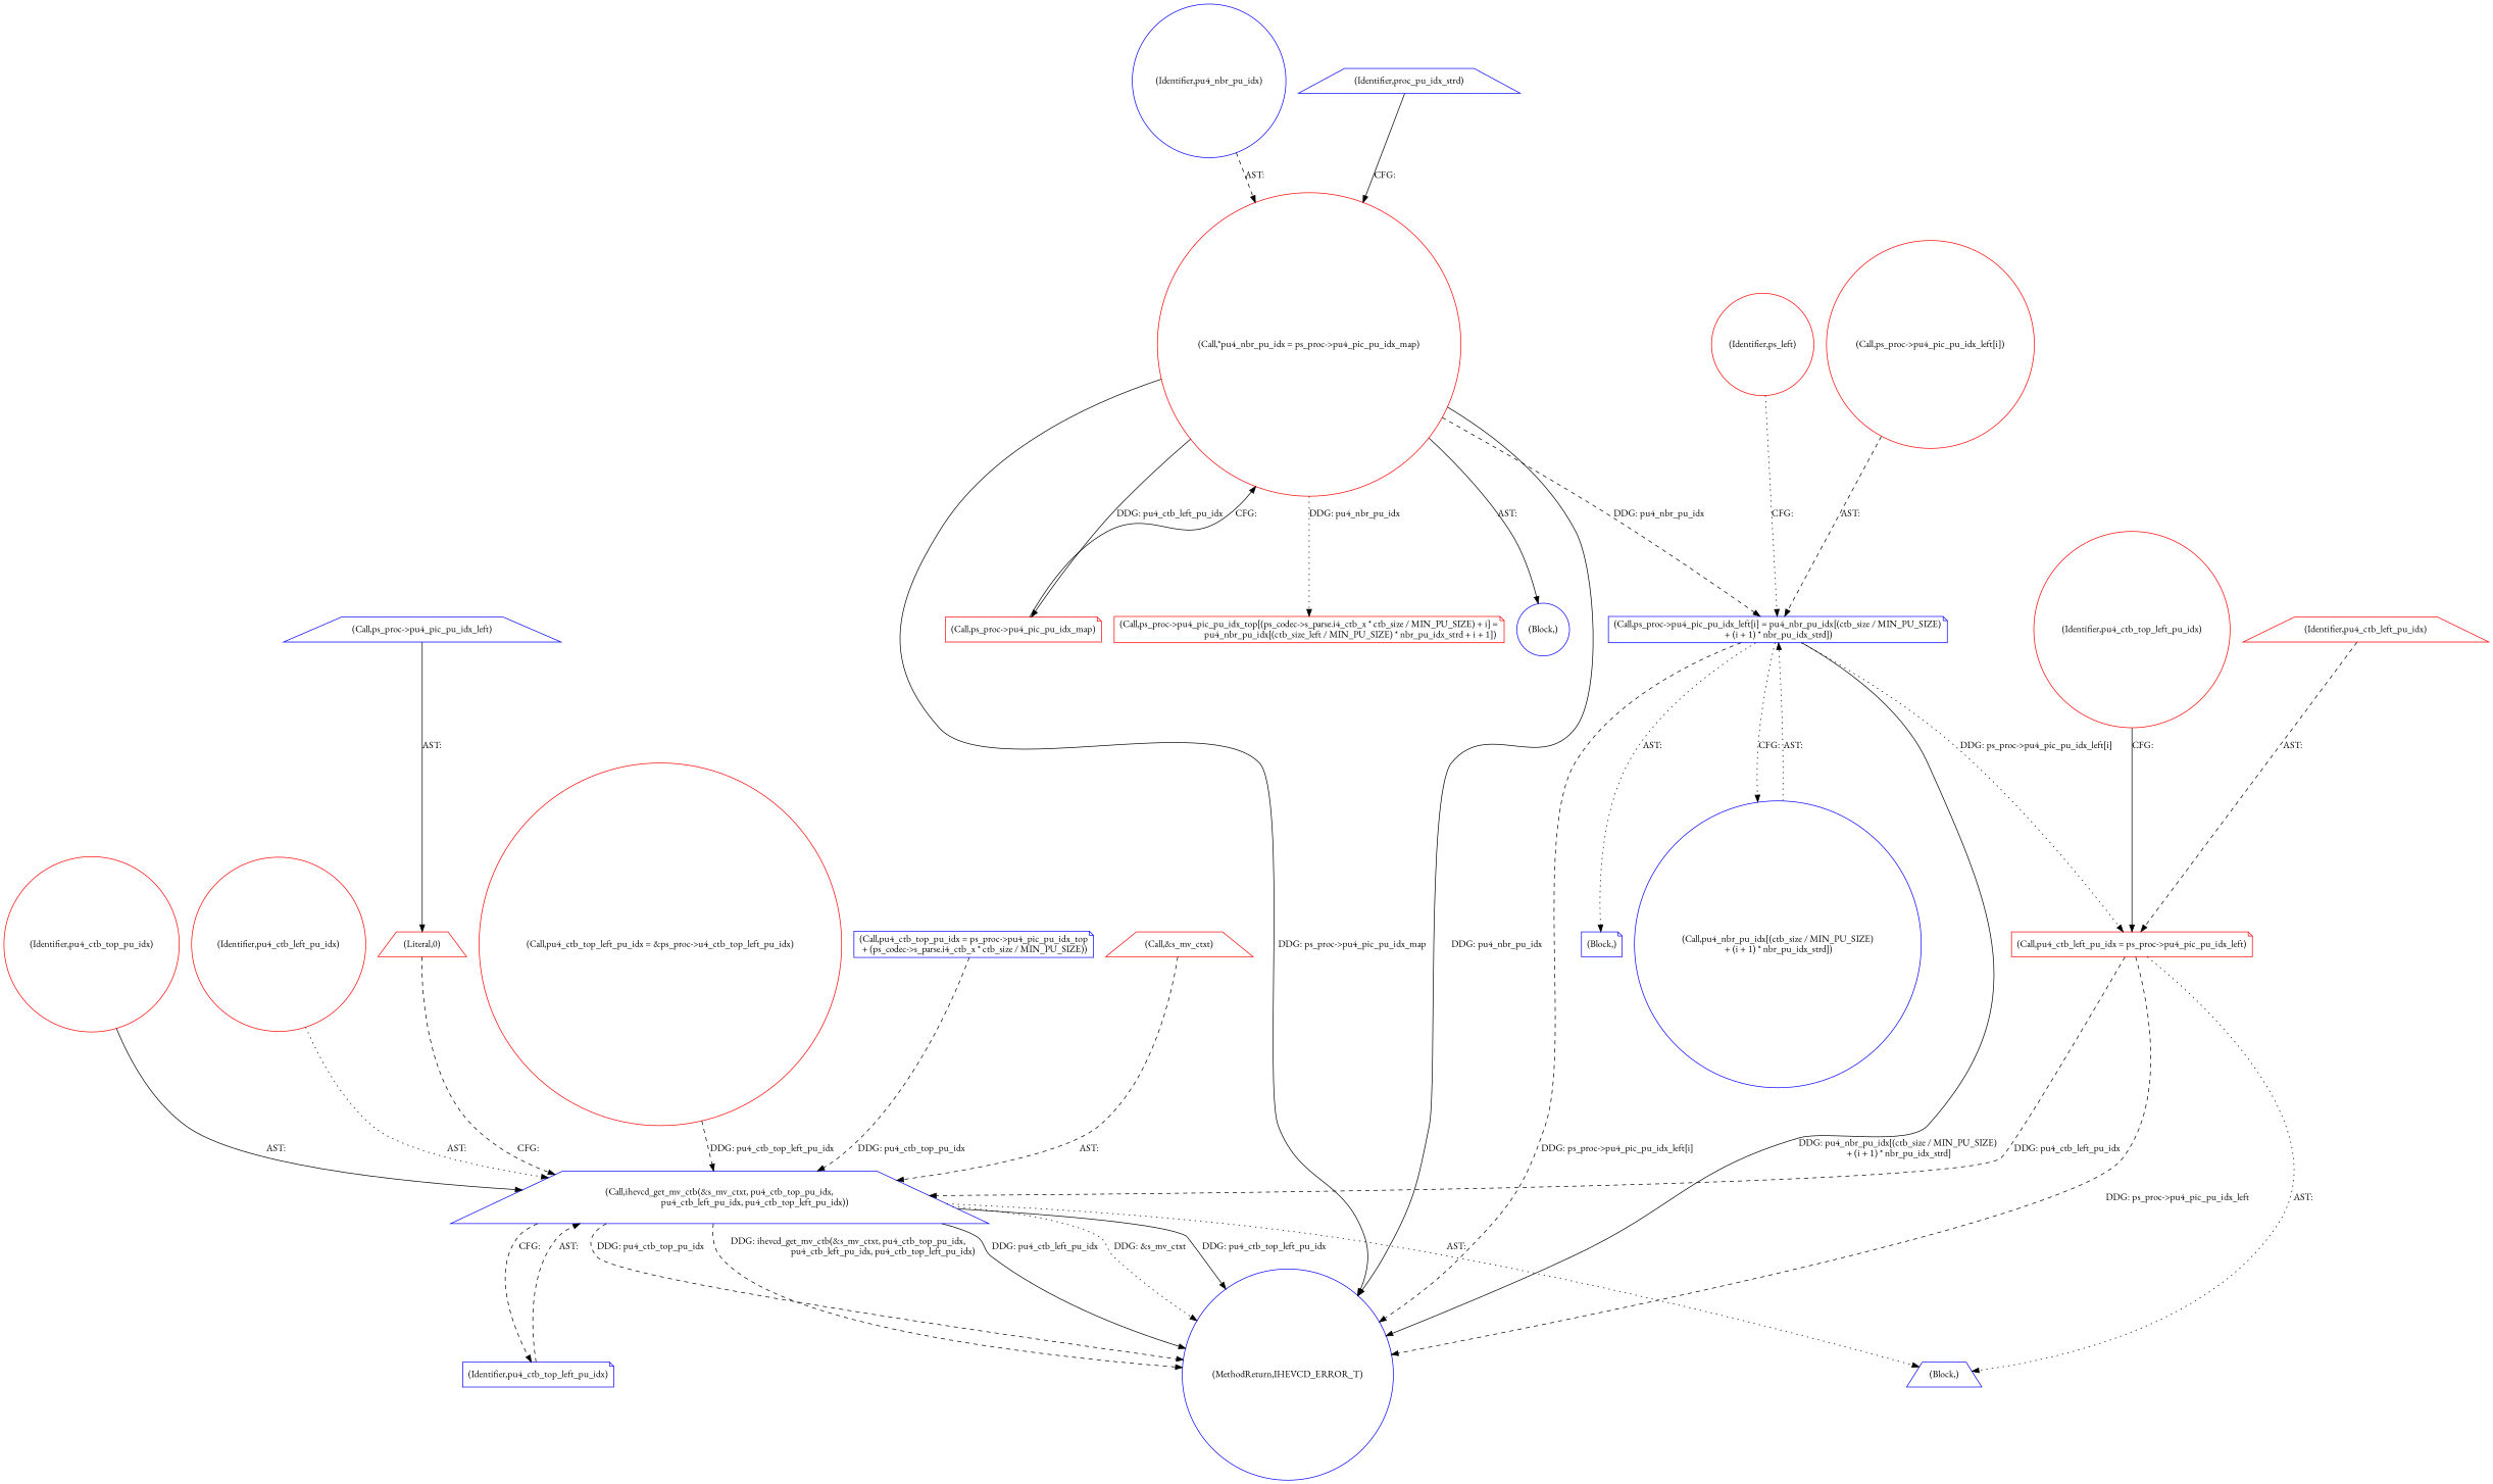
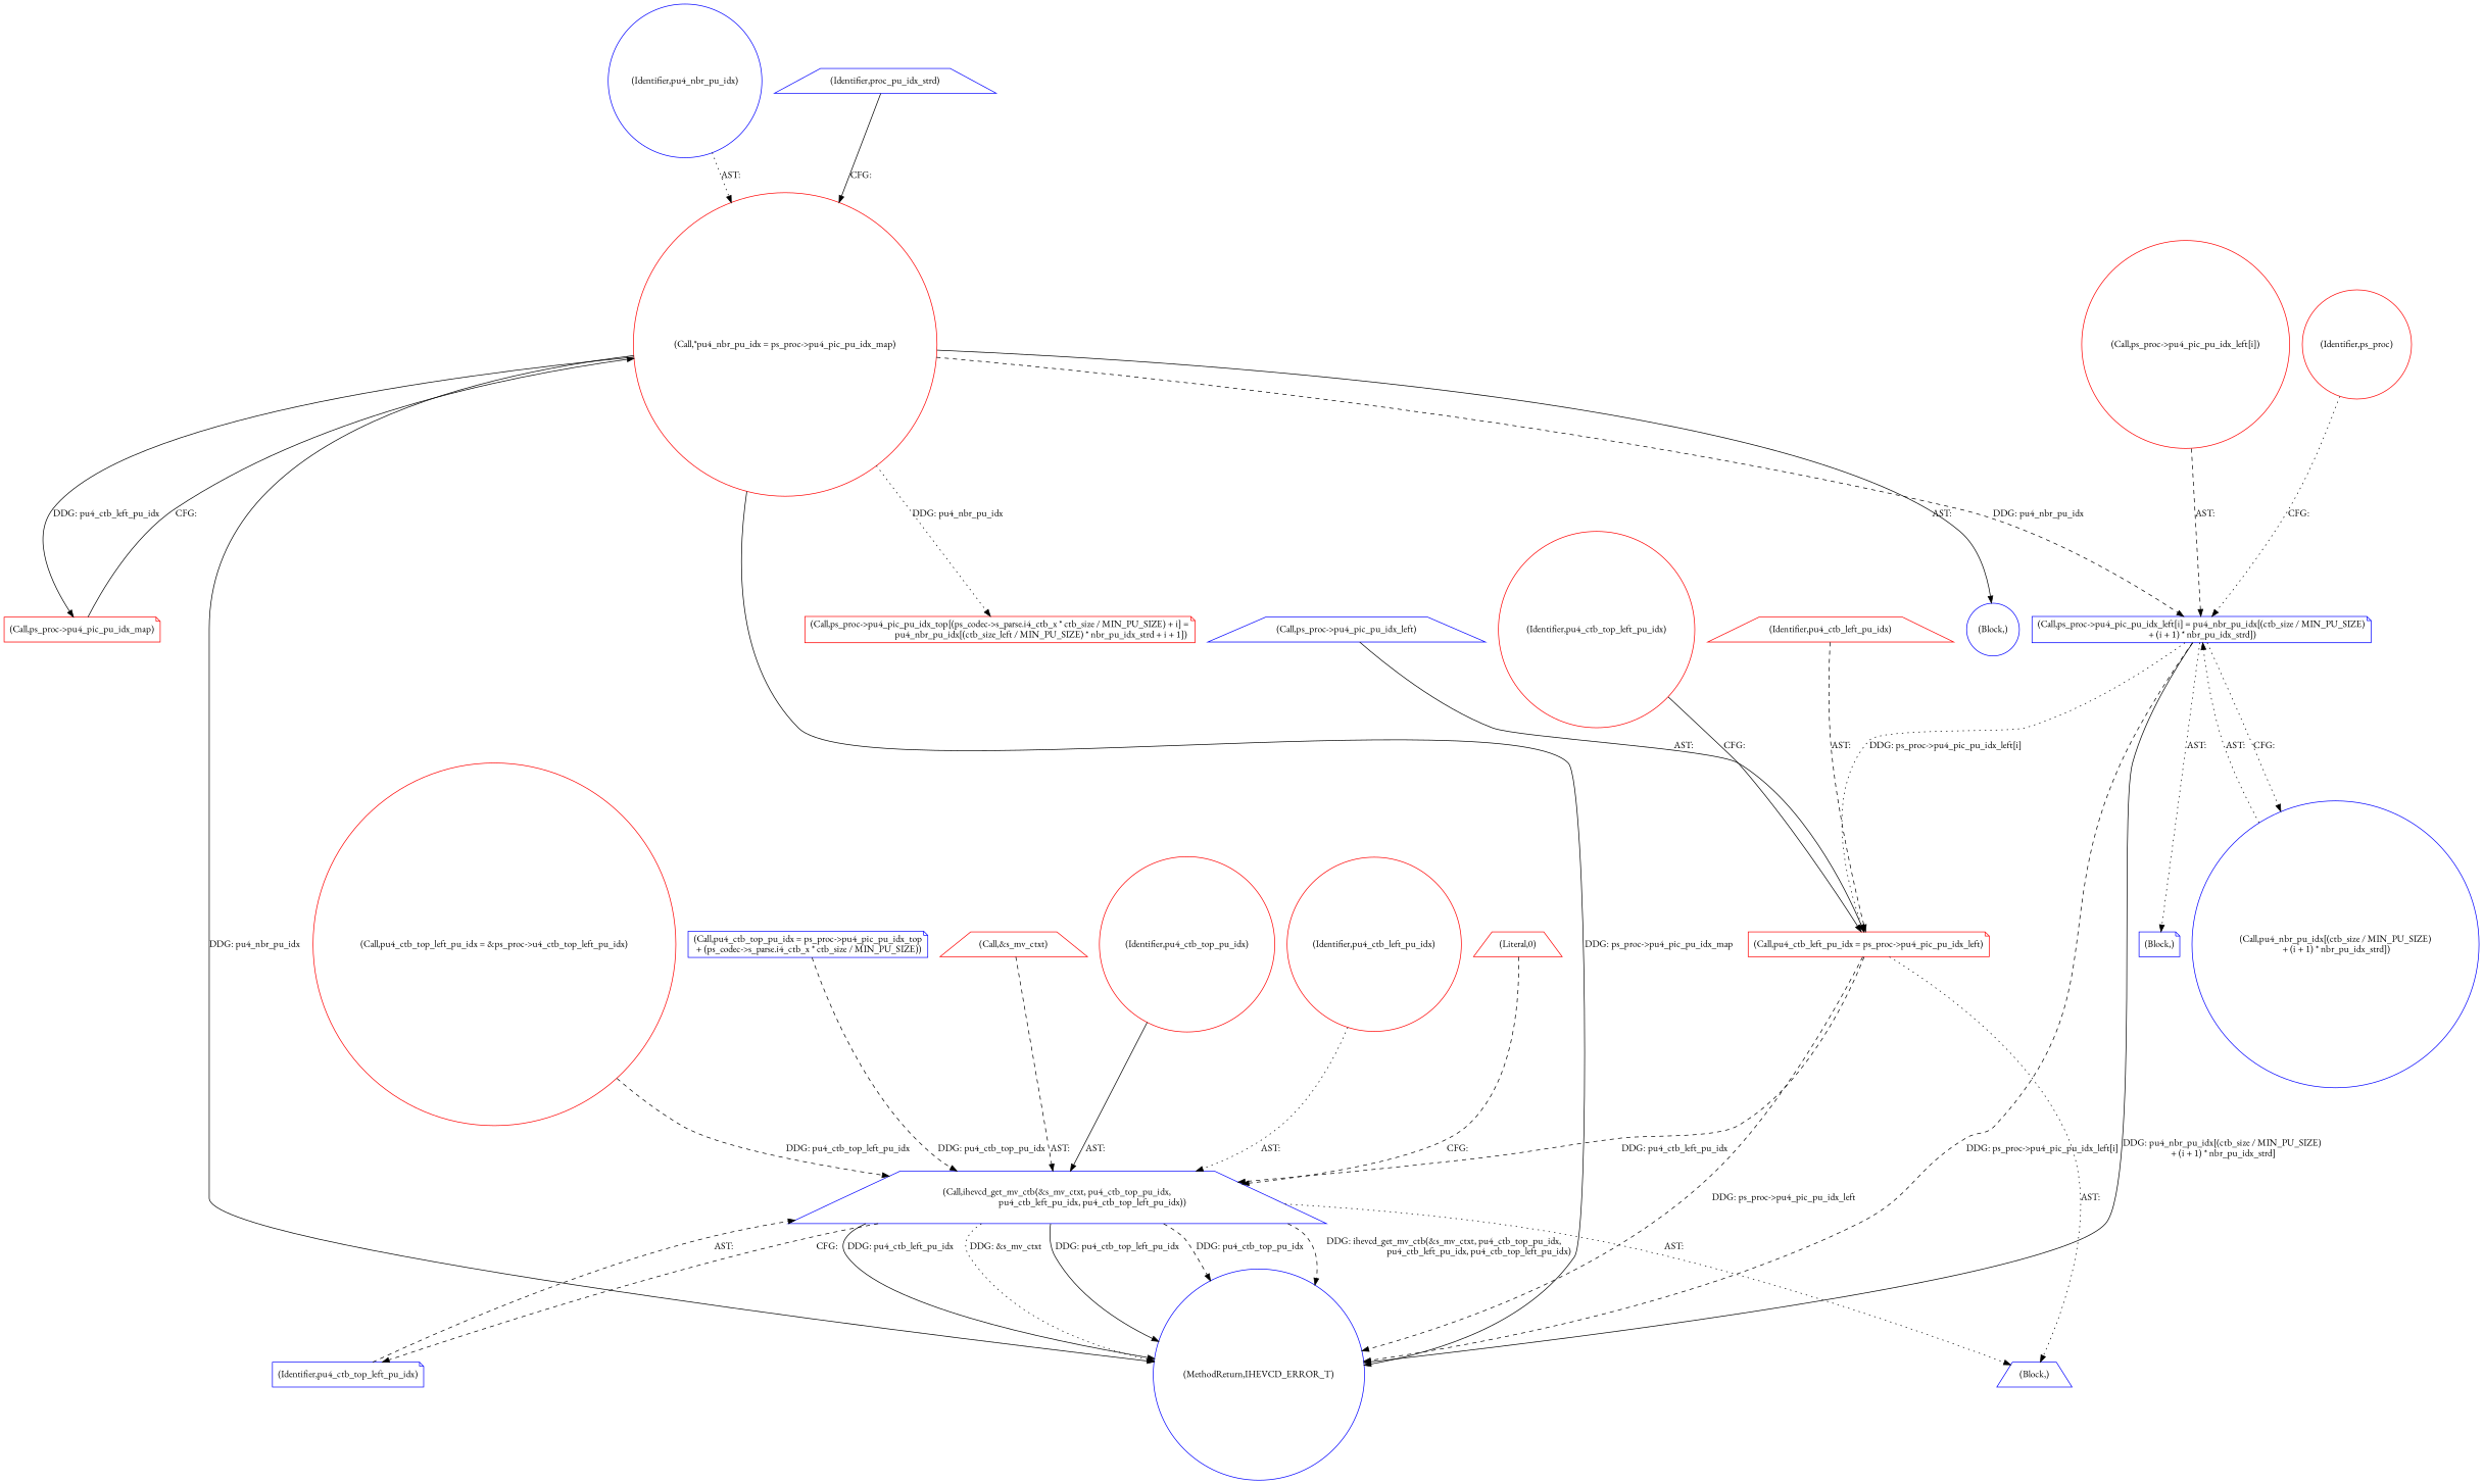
  digraph {
    fontname="EB Garamond"
    node [color=red fontname="EB Garamond" shape=circle]
    edge [fontname="EB Garamond" style=dashed]
    n1 [color=blue label="(Call,ps_proc->pu4_pic_pu_idx_left[i] = pu4_nbr_pu_idx[(ctb_size / MIN_PU_SIZE)\n + (i + 1) * nbr_pu_idx_strd])" shape=note]
    n2 [label="(Call,pu4_ctb_left_pu_idx = ps_proc->pu4_pic_pu_idx_left)" shape=note]
    n3 [color=blue label="(Block,)" shape=note]
    n4 [color=blue label="(Call,pu4_nbr_pu_idx[(ctb_size / MIN_PU_SIZE)\n + (i + 1) * nbr_pu_idx_strd])"]
    n5 [color=blue label="(MethodReturn,IHEVCD_ERROR_T)"]
    n6 [color=blue label="(Call,ihevcd_get_mv_ctb(&s_mv_ctxt, pu4_ctb_top_pu_idx,\n                                  pu4_ctb_left_pu_idx, pu4_ctb_top_left_pu_idx))" shape=trapezium]
    n7 [color=blue label="(Block,)" shape=trapezium]
    n8 [label="(Call,*pu4_nbr_pu_idx = ps_proc->pu4_pic_pu_idx_map)"]
    n9 [label="(Call,ps_proc->pu4_pic_pu_idx_map)" shape=note]
    n10 [label="(Call,ps_proc->pu4_pic_pu_idx_top[(ps_codec->s_parse.i4_ctb_x * ctb_size / MIN_PU_SIZE) + i] =\n                                        pu4_nbr_pu_idx[(ctb_size_left / MIN_PU_SIZE) * nbr_pu_idx_strd + i + 1])" shape=note]
    n11 [color=blue label="(Block,)"]
    n12 [color=blue label="(Identifier,pu4_ctb_top_left_pu_idx)" shape=note]
    n13 [color=blue label="(Call,ps_proc->pu4_pic_pu_idx_left)" shape=trapezium]
    n14 [label="(Identifier,pu4_ctb_top_pu_idx)"]
    n15 [label="(Identifier,pu4_ctb_left_pu_idx)"]
-   n16 [label="(Identifier,ps_left)"]
+   n16 [label="(Identifier,ps_proc)"]
    n17 [label="(Call,ps_proc->pu4_pic_pu_idx_left[i])"]
    n18 [label="(Identifier,pu4_ctb_top_left_pu_idx)"]
    n19 [label="(Literal,0)" shape=trapezium]
    n20 [color=blue label="(Identifier,pu4_nbr_pu_idx)"]
    n21 [label="(Identifier,pu4_ctb_left_pu_idx)" shape=trapezium]
    n22 [label="(Call,pu4_ctb_top_left_pu_idx = &ps_proc->u4_ctb_top_left_pu_idx)"]
    n23 [color=blue label="(Call,pu4_ctb_top_pu_idx = ps_proc->pu4_pic_pu_idx_top\n + (ps_codec->s_parse.i4_ctb_x * ctb_size / MIN_PU_SIZE))" shape=note]
    n24 [color=blue label="(Identifier,proc_pu_idx_strd)" shape=trapezium]
    n25 [label="(Call,&s_mv_ctxt)" shape=trapezium]
    n1 -> n2 [label="DDG: ps_proc->pu4_pic_pu_idx_left[i]" style=dotted]
    n1 -> n3 [label="AST: " style=dotted]
    n1 -> n4 [label="CFG: " style=dotted]
    n1 -> n5 [label="DDG: pu4_nbr_pu_idx[(ctb_size / MIN_PU_SIZE)\n + (i + 1) * nbr_pu_idx_strd]" style=solid]
    n1 -> n5 [label="DDG: ps_proc->pu4_pic_pu_idx_left[i]"]
    n2 -> n5 [label="DDG: ps_proc->pu4_pic_pu_idx_left"]
    n2 -> n6 [label="DDG: pu4_ctb_left_pu_idx"]
    n2 -> n7 [label="AST: " style=dotted]
    n4 -> n1 [label="AST: " style=dotted]
    n6 -> n5 [label="DDG: pu4_ctb_top_pu_idx"]
    n6 -> n5 [label="DDG: ihevcd_get_mv_ctb(&s_mv_ctxt, pu4_ctb_top_pu_idx,\n                                  pu4_ctb_left_pu_idx, pu4_ctb_top_left_pu_idx)"]
    n6 -> n5 [label="DDG: pu4_ctb_left_pu_idx" style=solid]
    n6 -> n5 [label="DDG: &s_mv_ctxt" style=dotted]
    n6 -> n5 [label="DDG: pu4_ctb_top_left_pu_idx" style=solid]
    n6 -> n7 [label="AST: " style=dotted]
    n6 -> n12 [label="CFG: "]
    n8 -> n1 [label="DDG: pu4_nbr_pu_idx"]
    n8 -> n5 [label="DDG: pu4_nbr_pu_idx" style=solid]
    n8 -> n5 [label="DDG: ps_proc->pu4_pic_pu_idx_map" style=solid]
    n8 -> n9 [label="DDG: pu4_ctb_left_pu_idx" style=solid]
    n8 -> n10 [label="DDG: pu4_nbr_pu_idx" style=dotted]
    n8 -> n11 [label="AST: " style=solid]
    n9 -> n8 [label="CFG: " style=solid]
    n12 -> n6 [label="AST: "]
-   n13 -> n19 [label="AST: " style=solid]
+   n13 -> n2 [label="AST: " style=solid]
    n14 -> n6 [label="AST: " style=solid]
    n15 -> n6 [label="AST: " style=dotted]
    n16 -> n1 [label="CFG: " style=dotted]
    n17 -> n1 [label="AST: "]
    n18 -> n2 [label="CFG: " style=solid]
    n19 -> n6 [label="CFG: "]
-   n20 -> n8 [label="AST: "]
+   n20 -> n8 [label="AST: " style=dotted]
    n21 -> n2 [label="AST: "]
    n22 -> n6 [label="DDG: pu4_ctb_top_left_pu_idx"]
    n23 -> n6 [label="DDG: pu4_ctb_top_pu_idx"]
    n24 -> n8 [label="CFG: " style=solid]
    n25 -> n6 [label="AST: "]
  }
